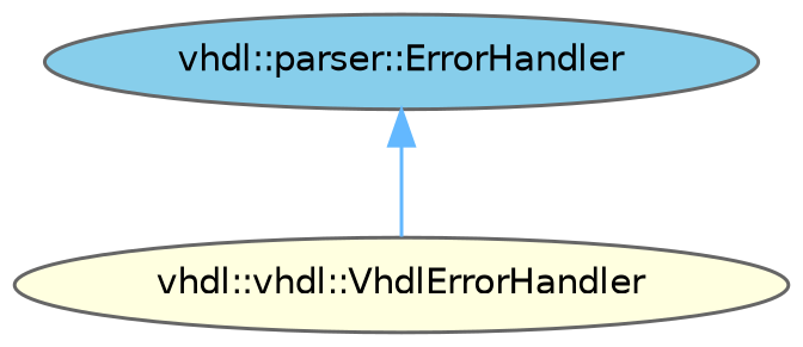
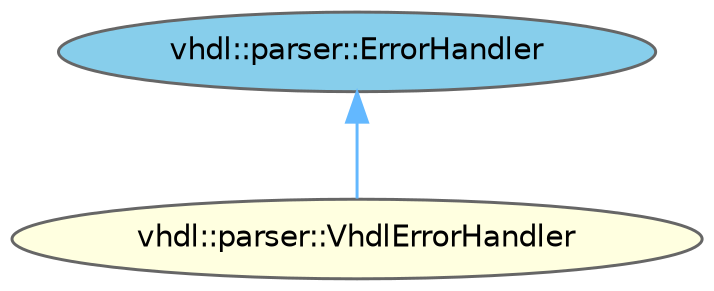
  digraph {
    node [color=gray40 fontname=Helvetica fontsize=10 shape=ellipse style=filled]
    n1 [fillcolor=skyblue fontcolor=black height=0.2 label="vhdl::parser::ErrorHandler" width=0.4]
-   n2 [fillcolor=lightyellow height=0.2 label="vhdl::vhdl::VhdlErrorHandler" width=0.4]
+   n2 [fillcolor=lightyellow height=0.2 label="vhdl::parser::VhdlErrorHandler" width=0.4]
    n1 -> n2 [color=steelblue1 dir=back fontname=Helvetica fontsize=10 labelfontname=Helvetica labelfontsize=10 style=solid]
  }
